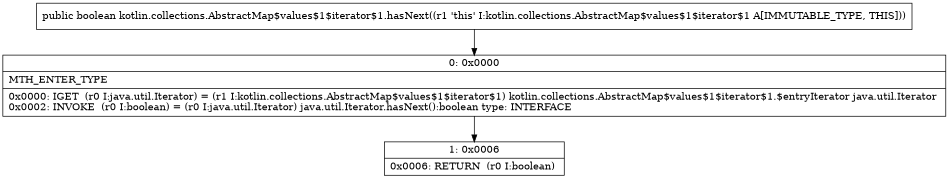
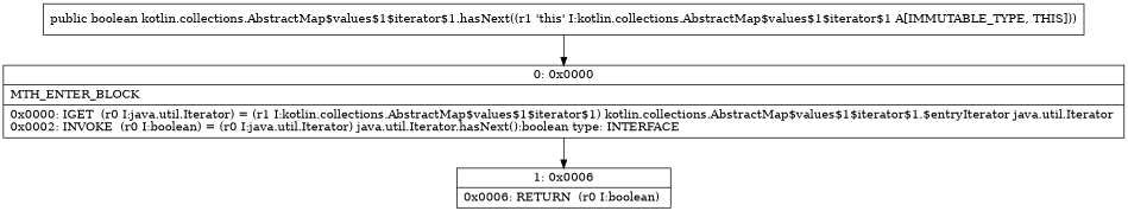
  digraph {
    node [shape=record]
-   n1 [label="{0\:\ 0x0000|MTH_ENTER_TYPE\l|0x0000: IGET  (r0 I:java.util.Iterator) = (r1 I:kotlin.collections.AbstractMap$values$1$iterator$1) kotlin.collections.AbstractMap$values$1$iterator$1.$entryIterator java.util.Iterator \l0x0002: INVOKE  (r0 I:boolean) = (r0 I:java.util.Iterator) java.util.Iterator.hasNext():boolean type: INTERFACE \l}"]
+   n1 [label="{0\:\ 0x0000|MTH_ENTER_BLOCK\l|0x0000: IGET  (r0 I:java.util.Iterator) = (r1 I:kotlin.collections.AbstractMap$values$1$iterator$1) kotlin.collections.AbstractMap$values$1$iterator$1.$entryIterator java.util.Iterator \l0x0002: INVOKE  (r0 I:boolean) = (r0 I:java.util.Iterator) java.util.Iterator.hasNext():boolean type: INTERFACE \l}"]
    n2 [label="{1\:\ 0x0006|0x0006: RETURN  (r0 I:boolean) \l}"]
    n3 [label="{public boolean kotlin.collections.AbstractMap$values$1$iterator$1.hasNext((r1 'this' I:kotlin.collections.AbstractMap$values$1$iterator$1 A[IMMUTABLE_TYPE, THIS])) }"]
    n1 -> n2
    n3 -> n1
  }
